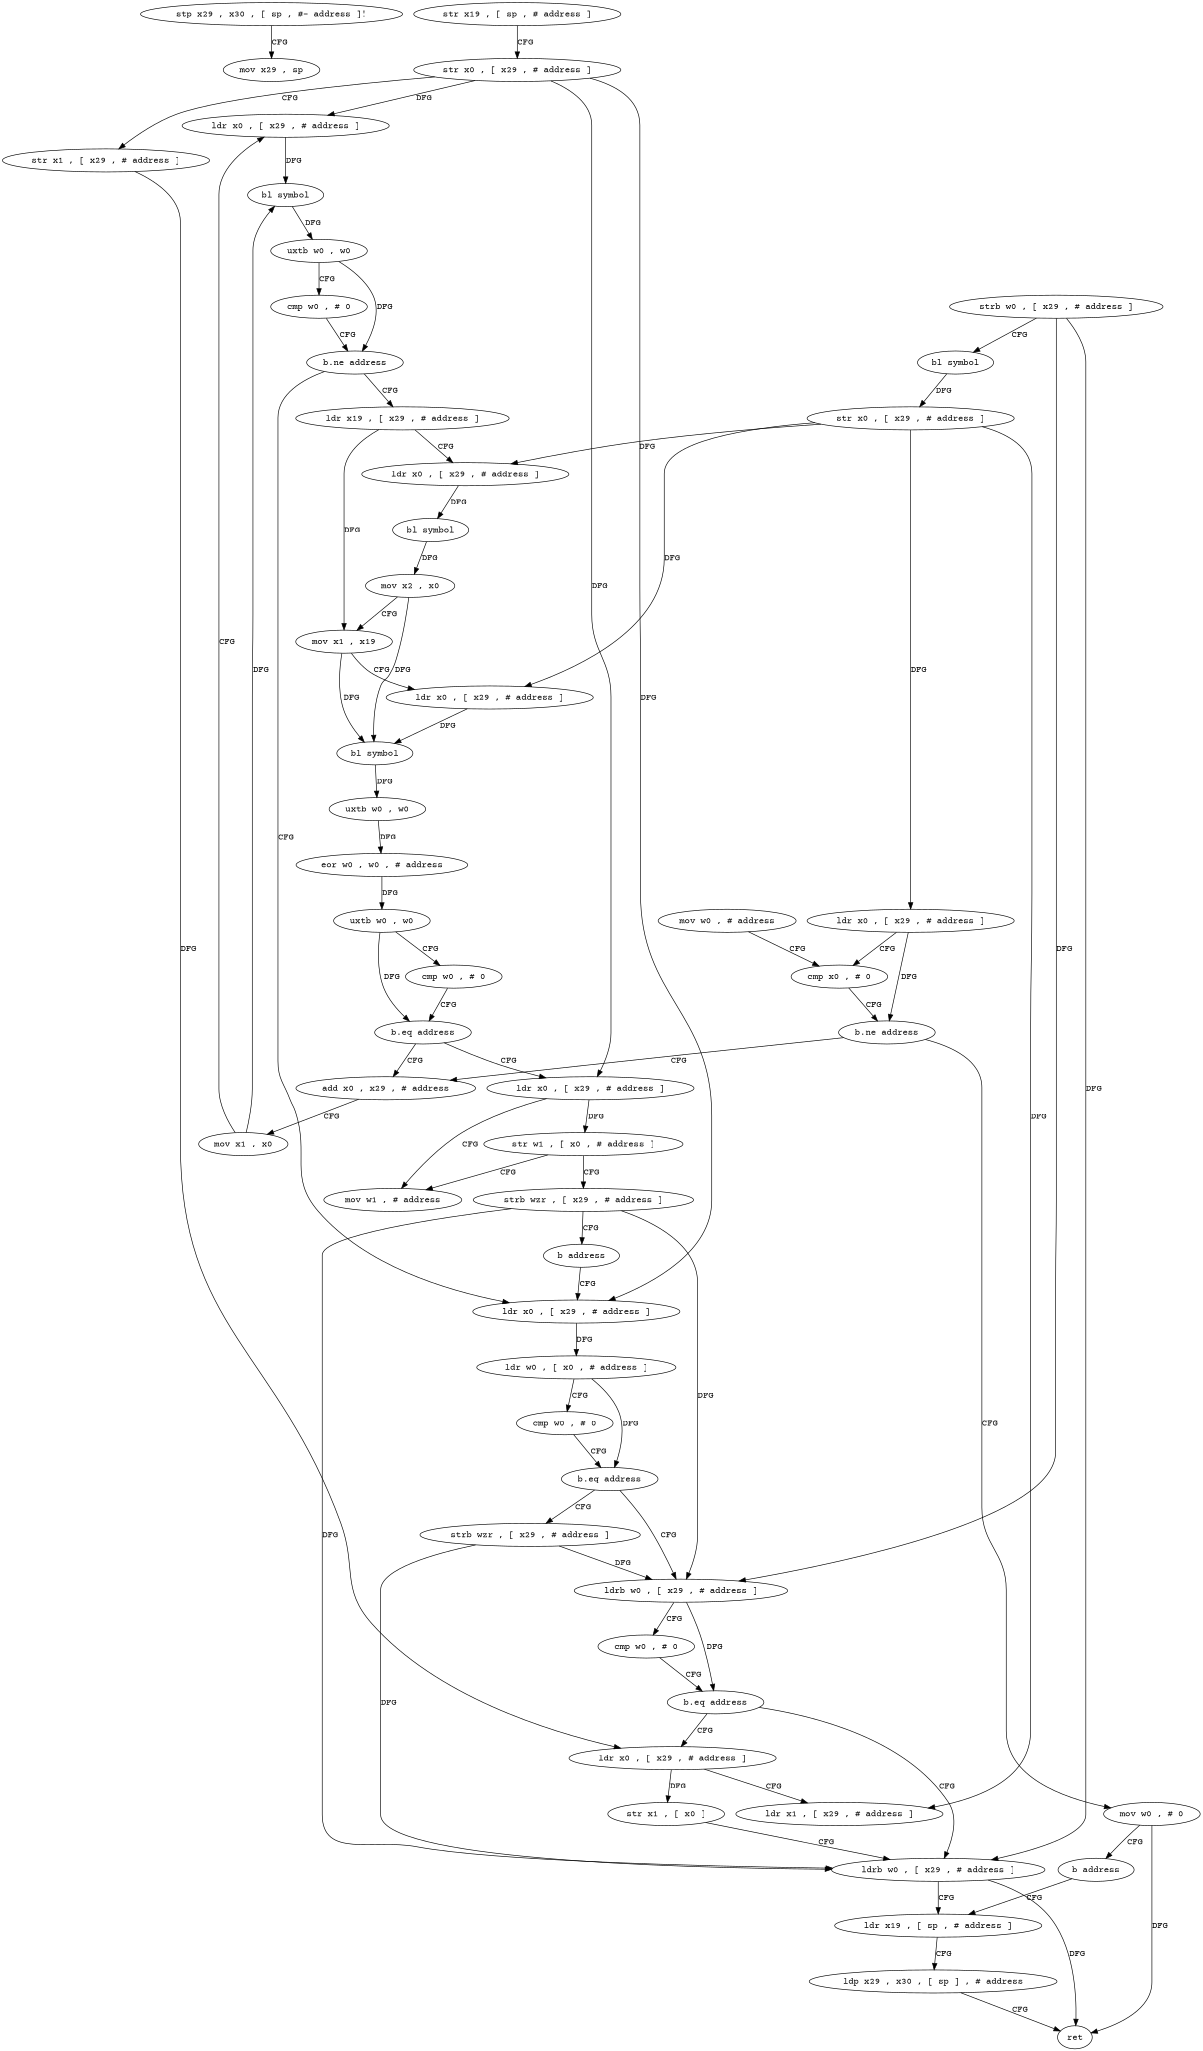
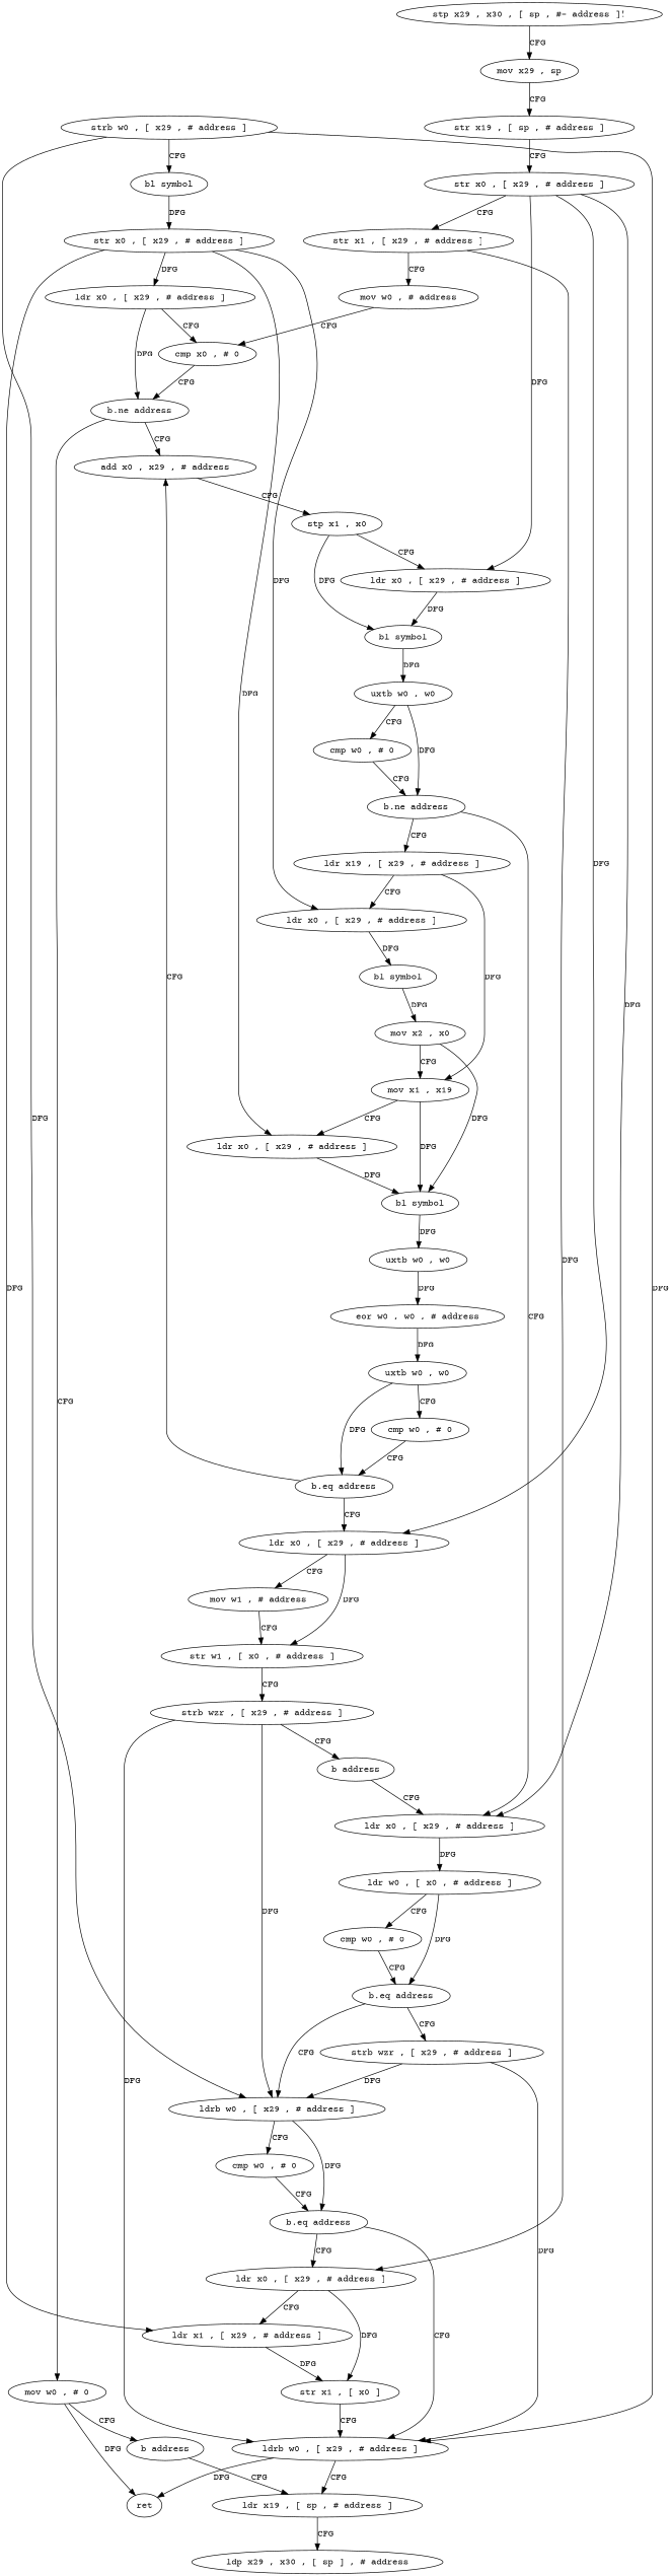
  digraph {
    fontname="Courier Prime"
    node [fontname="Courier Prime"]
    edge [fontname="Courier Prime"]
    n1 [label="stp x29 , x30 , [ sp , #- address ]!"]
    n2 [label="mov x29 , sp"]
    n3 [label="str x19 , [ sp , # address ]"]
    n4 [label="str x0 , [ x29 , # address ]"]
    n5 [label="str x1 , [ x29 , # address ]"]
    n6 [label="ldr x0 , [ x29 , # address ]"]
    n7 [label="ldr x0 , [ x29 , # address ]"]
    n8 [label="ldr x0 , [ x29 , # address ]"]
    n9 [label="mov w0 , # address"]
    n10 [label="ldr x0 , [ x29 , # address ]"]
    n11 [label="bl symbol"]
    n12 [label="ldr w0 , [ x0 , # address ]"]
    n13 [label="mov w1 , # address"]
    n14 [label="str w1 , [ x0 , # address ]"]
    n15 [label="cmp x0 , # 0"]
    n16 [label="ldr x1 , [ x29 , # address ]"]
    n17 [label="str x1 , [ x0 ]"]
    n18 [label="strb w0 , [ x29 , # address ]"]
    n19 [label="bl symbol"]
    n20 [label="ldrb w0 , [ x29 , # address ]"]
    n21 [label="ldrb w0 , [ x29 , # address ]"]
    n22 [label="str x0 , [ x29 , # address ]"]
    n23 [label="cmp w0 , # 0"]
    n24 [label="b.eq address"]
    n25 [label=ret]
    n26 [label="ldr x19 , [ sp , # address ]"]
    n27 [label="ldr x0 , [ x29 , # address ]"]
    n28 [label="ldr x0 , [ x29 , # address ]"]
    n29 [label="ldr x0 , [ x29 , # address ]"]
    n30 [label="b.ne address"]
    n31 [label="bl symbol"]
    n32 [label="bl symbol"]
    n33 [label="add x0 , x29 , # address"]
    n34 [label="mov w0 , # 0"]
-   n35 [label="mov x1 , x0"]
+   n35 [label="stp x1 , x0"]
    n36 [label="b address"]
    n37 [label="uxtb w0 , w0"]
    n38 [label="cmp w0 , # 0"]
    n39 [label="b.ne address"]
    n40 [label="ldr x19 , [ x29 , # address ]"]
    n41 [label="mov x1 , x19"]
    n42 [label="cmp w0 , # 0"]
    n43 [label="b.eq address"]
    n44 [label="ldp x29 , x30 , [ sp ] , # address"]
    n45 [label="mov x2 , x0"]
    n46 [label="uxtb w0 , w0"]
    n47 [label="eor w0 , w0 , # address"]
    n48 [label="uxtb w0 , w0"]
    n49 [label="cmp w0 , # 0"]
    n50 [label="b.eq address"]
    n51 [label="strb wzr , [ x29 , # address ]"]
    n52 [label="strb wzr , [ x29 , # address ]"]
    n53 [label="b address"]
    n1 -> n2 [label=CFG]
+   n2 -> n3 [label=CFG]
    n3 -> n4 [label=CFG]
    n4 -> n5 [label=CFG]
    n4 -> n6 [label=DFG]
    n4 -> n7 [label=DFG]
    n4 -> n8 [label=DFG]
+   n5 -> n9 [label=CFG]
    n5 -> n10 [label=DFG]
    n6 -> n11 [label=DFG]
    n7 -> n12 [label=DFG]
    n8 -> n13 [label=CFG]
    n8 -> n14 [label=DFG]
    n9 -> n15 [label=CFG]
    n10 -> n16 [label=CFG]
    n10 -> n17 [label=DFG]
    n11 -> n37 [label=DFG]
    n12 -> n42 [label=CFG]
    n12 -> n43 [label=DFG]
-   n14 -> n13 [label=CFG]
+   n13 -> n14 [label=CFG]
    n14 -> n51 [label=CFG]
    n15 -> n30 [label=CFG]
+   n16 -> n17 [label=DFG]
    n17 -> n21 [label=CFG]
    n18 -> n19 [label=CFG]
    n18 -> n20 [label=DFG]
    n18 -> n21 [label=DFG]
    n19 -> n22 [label=DFG]
    n20 -> n23 [label=CFG]
    n20 -> n24 [label=DFG]
    n21 -> n25 [label=DFG]
    n21 -> n26 [label=CFG]
    n22 -> n16 [label=DFG]
    n22 -> n27 [label=DFG]
    n22 -> n28 [label=DFG]
    n22 -> n29 [label=DFG]
    n23 -> n24 [label=CFG]
    n24 -> n10 [label=CFG]
    n24 -> n21 [label=CFG]
    n26 -> n44 [label=CFG]
    n27 -> n15 [label=CFG]
    n27 -> n30 [label=DFG]
    n28 -> n31 [label=DFG]
    n29 -> n32 [label=DFG]
    n30 -> n33 [label=CFG]
    n30 -> n34 [label=CFG]
    n31 -> n45 [label=DFG]
    n32 -> n46 [label=DFG]
    n33 -> n35 [label=CFG]
    n34 -> n25 [label=DFG]
    n34 -> n36 [label=CFG]
    n35 -> n6 [label=CFG]
    n35 -> n11 [label=DFG]
    n36 -> n26 [label=CFG]
    n37 -> n38 [label=CFG]
    n37 -> n39 [label=DFG]
    n38 -> n39 [label=CFG]
    n39 -> n7 [label=CFG]
    n39 -> n40 [label=CFG]
    n40 -> n28 [label=CFG]
    n40 -> n41 [label=DFG]
    n41 -> n29 [label=CFG]
    n41 -> n32 [label=DFG]
    n42 -> n43 [label=CFG]
    n43 -> n20 [label=CFG]
    n43 -> n52 [label=CFG]
-   n44 -> n25 [label=CFG]
    n45 -> n32 [label=DFG]
    n45 -> n41 [label=CFG]
    n46 -> n47 [label=DFG]
    n47 -> n48 [label=DFG]
    n48 -> n49 [label=CFG]
    n48 -> n50 [label=DFG]
    n49 -> n50 [label=CFG]
    n50 -> n8 [label=CFG]
    n50 -> n33 [label=CFG]
    n51 -> n20 [label=DFG]
    n51 -> n21 [label=DFG]
    n51 -> n53 [label=CFG]
    n52 -> n20 [label=DFG]
    n52 -> n21 [label=DFG]
    n53 -> n7 [label=CFG]
  }
